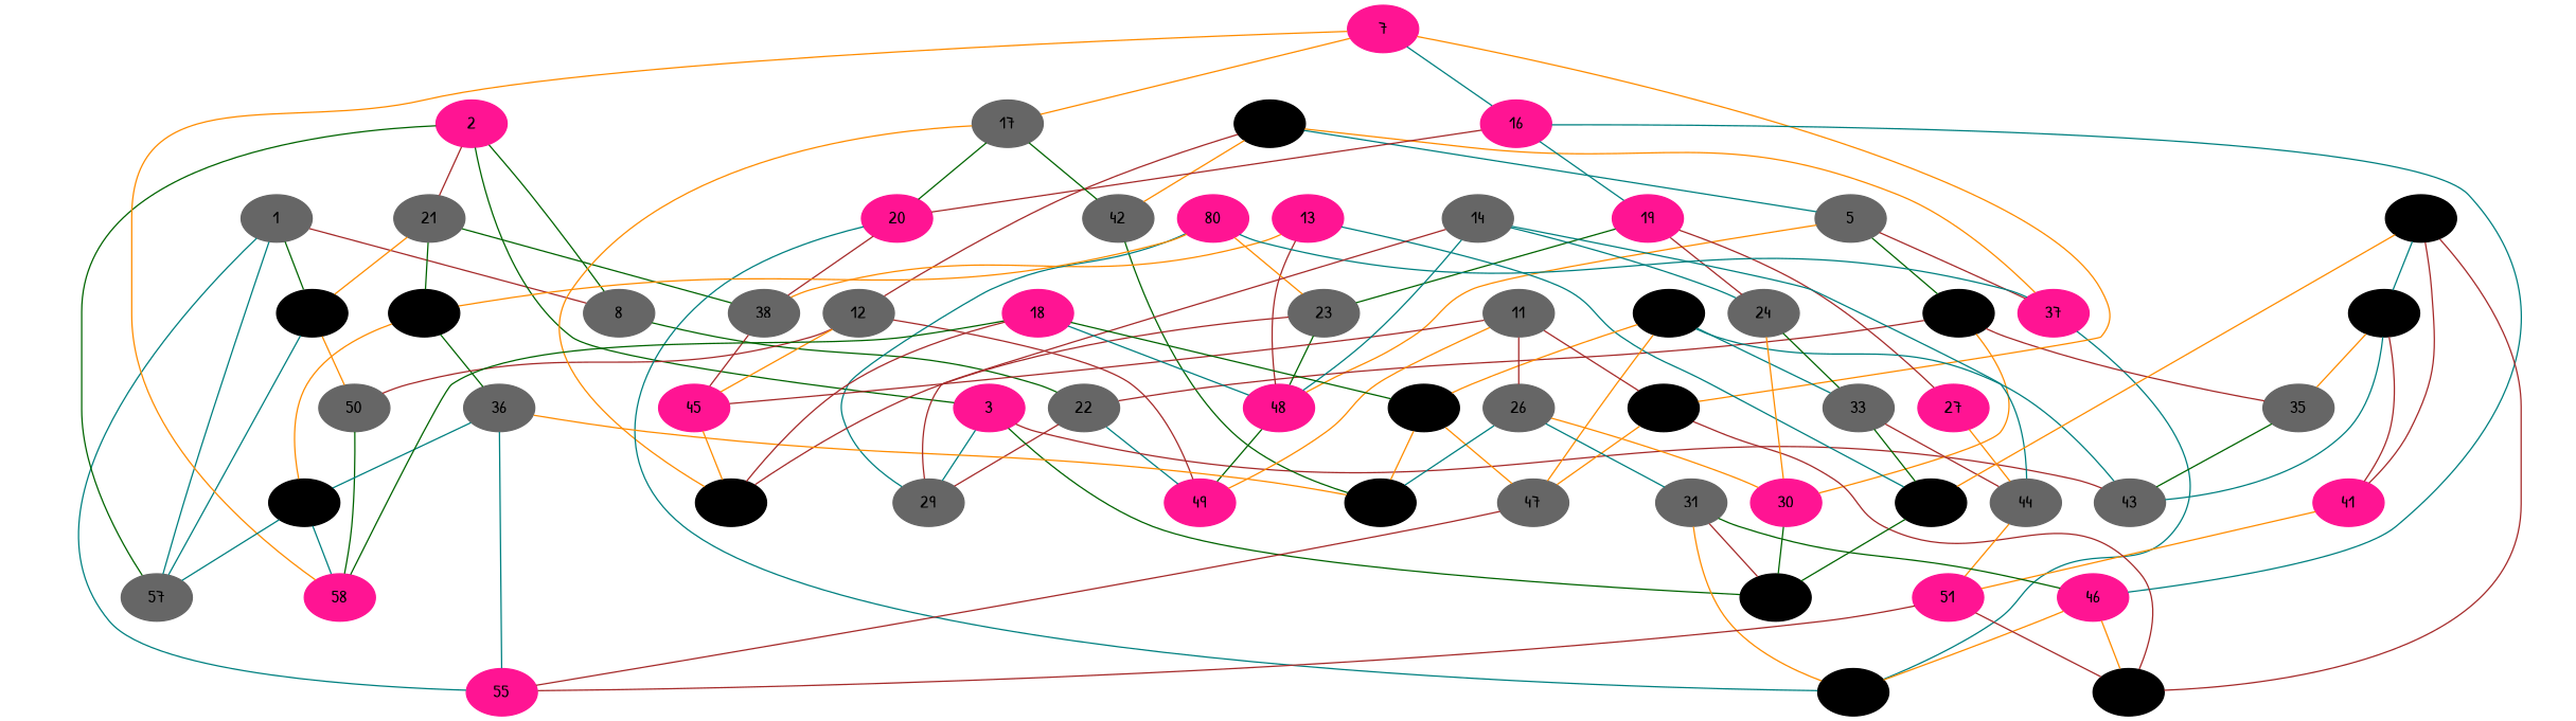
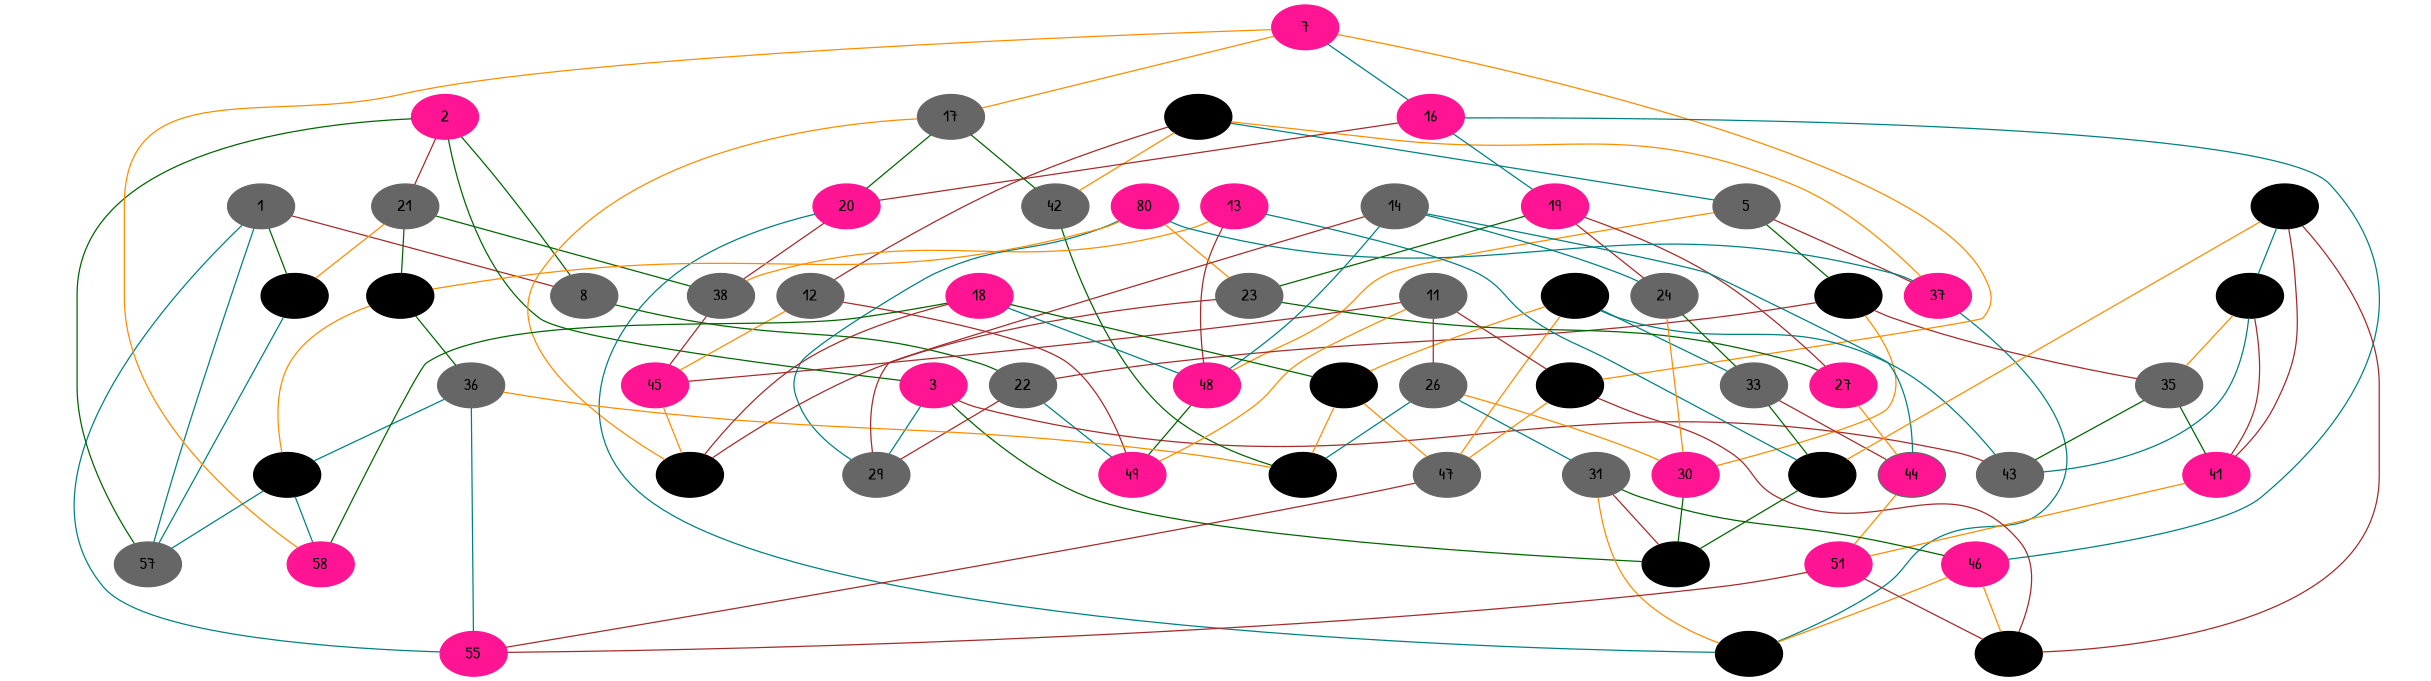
  graph {
    fontname="Patrick Hand"
    node [color=gray40 fontname="Patrick Hand" style=filled]
    edge [color=darkorange fontname="Patrick Hand"]
    1
    8
    39 [color=black]
    55 [color=deeppink]
    57
    22
-   50
    2 [color=deeppink]
    3 [color=deeppink]
    21
    29
    43
    59 [color=black]
    34 [color=black]
    38
    4 [color=black]
    5
    12
    37 [color=deeppink]
    42
    6 [color=black]
    48 [color=deeppink]
    45 [color=deeppink]
    49 [color=deeppink]
    56 [color=black]
    60 [color=black]
    30 [color=deeppink]
    35
    41 [color=deeppink]
    7 [color=deeppink]
    16 [color=deeppink]
    17
    28 [color=black]
    58 [color=deeppink]
    19 [color=deeppink]
    20 [color=deeppink]
    46 [color=deeppink]
    52 [color=black]
    47
    54 [color=black]
    13 [color=deeppink]
    53 [color=black]
    9 [color=black]
    32 [color=black]
    33
-   44
+   44 [fillcolor=deeppink]
    n47 [color=deeppink label=80]
    23
    27 [color=deeppink]
    36
    40 [color=black]
    11
    26
    31
    14
    24
    51 [color=deeppink]
    15 [color=black]
    25 [color=black]
    18 [color=deeppink]
    1 -- 8 [color=brown]
    1 -- 39 [color=darkgreen]
    1 -- 55 [color=teal]
    1 -- 57 [color=teal]
    8 -- 22 [color=darkgreen]
    39 -- 57 [color=teal]
-   39 -- 50
    22 -- 29 [color=brown]
    22 -- 49 [color=teal]
-   50 -- 58 [color=darkgreen]
    2 -- 8 [color=darkgreen]
    2 -- 57 [color=darkgreen]
    2 -- 3 [color=darkgreen]
    2 -- 21 [color=brown]
    3 -- 29 [color=teal]
    3 -- 43 [color=brown]
    3 -- 59 [color=darkgreen]
    21 -- 39
    21 -- 34 [color=darkgreen]
    21 -- 38 [color=darkgreen]
    34 -- 36 [color=darkgreen]
    34 -- 40
    38 -- 45 [color=brown]
    4 -- 5 [color=teal]
    4 -- 12 [color=brown]
    4 -- 37
    4 -- 42
    5 -- 37 [color=brown]
    5 -- 6 [color=darkgreen]
    5 -- 48
-   12 -- 50 [color=brown]
    12 -- 45
    12 -- 49 [color=brown]
    37 -- 56 [color=teal]
    42 -- 60 [color=darkgreen]
    6 -- 22 [color=brown]
    6 -- 30
    6 -- 35 [color=brown]
    48 -- 49 [color=darkgreen]
    45 -- 52
    30 -- 59 [color=darkgreen]
    35 -- 43 [color=darkgreen]
+   35 -- 41 [color=darkgreen]
    41 -- 51
    7 -- 16 [color=teal]
    7 -- 17
    7 -- 28
    7 -- 58
    16 -- 19 [color=teal]
    16 -- 20 [color=brown]
    16 -- 46 [color=teal]
    17 -- 42 [color=darkgreen]
    17 -- 20 [color=darkgreen]
    17 -- 52
    28 -- 47
    28 -- 54 [color=brown]
    19 -- 23 [color=darkgreen]
    19 -- 27 [color=brown]
    19 -- 24 [color=brown]
    20 -- 38 [color=brown]
    20 -- 56 [color=teal]
    46 -- 56
    46 -- 54
    47 -- 55 [color=brown]
    13 -- 38
    13 -- 48 [color=brown]
    13 -- 53 [color=teal]
    53 -- 59 [color=darkgreen]
    9 -- 43 [color=teal]
    9 -- 47
    9 -- 32
    9 -- 33 [color=teal]
    32 -- 60
    32 -- 47
    33 -- 53 [color=darkgreen]
    33 -- 44 [color=brown]
    44 -- 51
    n47 -- 29 [color=teal]
    n47 -- 34
    n47 -- 37 [color=teal]
    n47 -- 23
    23 -- 52 [color=brown]
-   23 -- 48 [color=darkgreen]
+   23 -- 27 [color=darkgreen]
    27 -- 44
    36 -- 55 [color=teal]
    36 -- 60
    36 -- 40 [color=teal]
    40 -- 57 [color=teal]
    40 -- 58 [color=teal]
    11 -- 45 [color=brown]
    11 -- 49
    11 -- 28 [color=brown]
    11 -- 26 [color=brown]
    26 -- 60 [color=teal]
    26 -- 30
    26 -- 31 [color=teal]
    31 -- 59 [color=brown]
    31 -- 56
    31 -- 46 [color=darkgreen]
    14 -- 29 [color=brown]
    14 -- 48 [color=teal]
    14 -- 44 [color=teal]
    14 -- 24 [color=teal]
    24 -- 30
    24 -- 33 [color=darkgreen]
    51 -- 55 [color=brown]
    51 -- 54 [color=brown]
    15 -- 41 [color=brown]
    15 -- 54 [color=brown]
    15 -- 53
    15 -- 25 [color=teal]
    25 -- 43 [color=teal]
    25 -- 35
    25 -- 41 [color=brown]
    18 -- 48 [color=teal]
    18 -- 58 [color=darkgreen]
    18 -- 52 [color=brown]
    18 -- 32 [color=darkgreen]
  }
